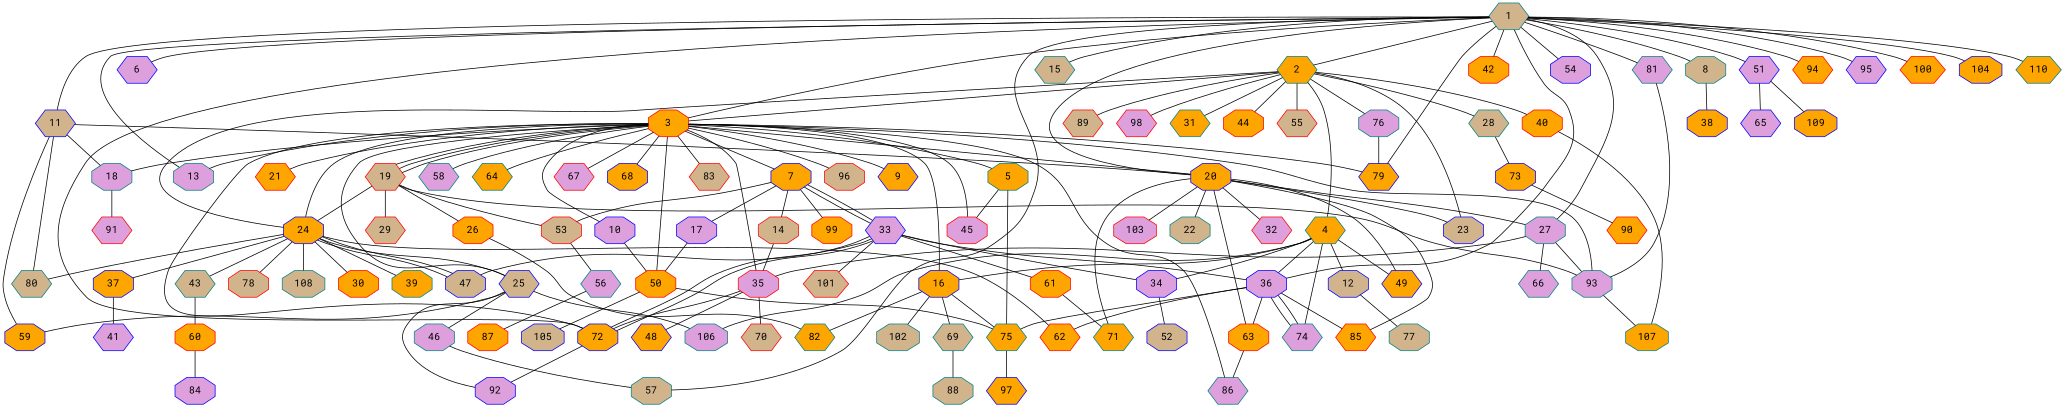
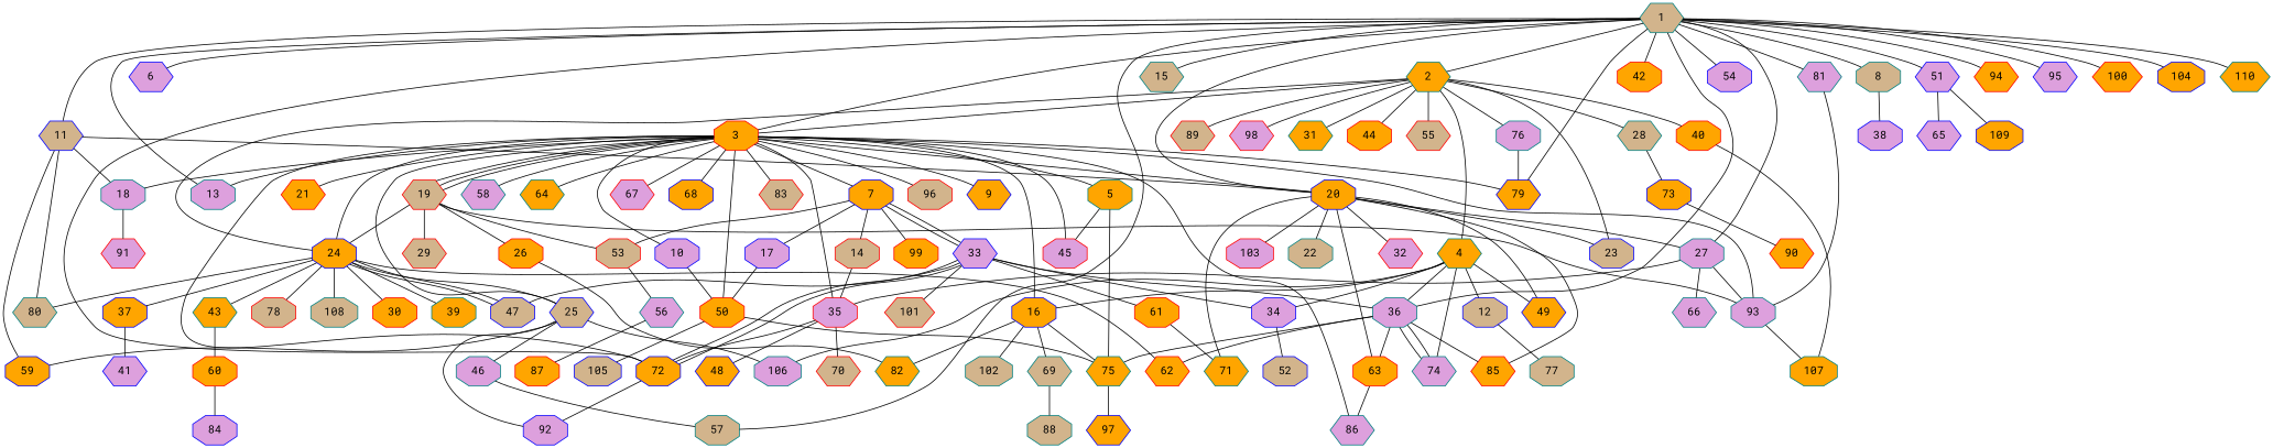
  graph {
    fontname="Roboto Mono"
    node [color=teal fillcolor=orange fontname="Roboto Mono" shape=octagon style=filled]
    edge [fontname="Roboto Mono"]
    1 [fillcolor=tan shape=hexagon]
    2 [shape=hexagon]
    3 [color=red]
    6 [color=blue fillcolor=plum shape=hexagon]
    8 [fillcolor=tan]
    11 [color=blue fillcolor=tan shape=hexagon]
    13 [fillcolor=plum]
    15 [fillcolor=tan shape=hexagon]
    20 [color=blue]
    27 [fillcolor=plum]
-   36 [color=blue fillcolor=plum]
+   36 [fillcolor=plum]
    42 [color=red]
    51 [color=blue fillcolor=plum shape=hexagon]
    54 [color=blue fillcolor=plum]
    57 [fillcolor=tan]
    72 [color=blue]
    79 [color=blue shape=hexagon]
    81 [fillcolor=plum shape=hexagon]
    94 [color=red shape=hexagon]
    95 [color=blue fillcolor=plum shape=hexagon]
    100 [color=red shape=hexagon]
    104 [color=blue]
    110 [shape=hexagon]
    4 [shape=hexagon]
    23 [color=blue fillcolor=tan]
    24 [color=blue]
    28 [fillcolor=tan shape=hexagon]
    31 [shape=hexagon]
    40 [color=red]
    44 [color=red]
    55 [color=red fillcolor=tan shape=hexagon]
    76 [fillcolor=plum]
    89 [color=red fillcolor=tan shape=hexagon]
    98 [color=red fillcolor=plum shape=hexagon]
    5
    7 [color=blue]
    9 [color=blue shape=hexagon]
    10 [color=blue fillcolor=plum]
    16 [color=blue]
    18 [fillcolor=plum]
    19 [color=red fillcolor=tan shape=hexagon]
    21 [color=red shape=hexagon]
    25 [color=blue fillcolor=tan shape=hexagon]
    35 [color=red fillcolor=plum]
    45 [color=red fillcolor=plum]
    50 [color=red]
    58 [fillcolor=plum shape=hexagon]
    64 [shape=hexagon]
    67 [color=red fillcolor=plum shape=hexagon]
    68 [color=blue]
    83 [color=red fillcolor=tan shape=hexagon]
    86 [fillcolor=plum shape=hexagon]
    93 [fillcolor=plum]
    96 [color=red fillcolor=tan]
-   38 [color=blue]
+   38 [color=blue fillcolor=plum]
    59 [color=blue]
    80 [fillcolor=tan shape=hexagon]
    49 [color=blue shape=hexagon]
    22 [fillcolor=tan]
    32 [color=red fillcolor=plum shape=hexagon]
    63 [color=red]
    71 [shape=hexagon]
    85 [color=red shape=hexagon]
    103 [color=red fillcolor=plum]
    66 [fillcolor=plum shape=hexagon]
    74 [fillcolor=plum shape=hexagon]
    75 [shape=hexagon]
    62 [color=red shape=hexagon]
    65 [color=blue fillcolor=plum shape=hexagon]
    109 [color=blue]
    92 [color=blue fillcolor=plum]
    12 [color=blue fillcolor=tan]
    34 [color=blue fillcolor=plum]
    106 [fillcolor=plum]
    30 [color=red]
    37 [color=blue]
    39
-   43 [fillcolor=tan shape=hexagon]
+   43 [shape=hexagon]
    47 [color=blue fillcolor=tan]
    78 [color=red fillcolor=tan]
    108 [fillcolor=tan]
    73 [color=blue]
    107
    14 [color=red fillcolor=tan]
    17 [color=blue fillcolor=plum]
    33 [color=blue fillcolor=plum shape=hexagon]
    53 [color=red fillcolor=tan]
    99 [color=red]
    69 [fillcolor=tan shape=hexagon]
    82 [shape=hexagon]
    102 [fillcolor=tan]
    91 [color=red fillcolor=plum shape=hexagon]
    26 [color=red]
    29 [color=red fillcolor=tan shape=hexagon]
    46 [fillcolor=plum]
    48 [color=blue shape=hexagon]
    70 [color=red fillcolor=tan shape=hexagon]
    105 [color=blue fillcolor=tan]
    77 [fillcolor=tan]
    52 [color=blue fillcolor=tan]
    97 [color=blue shape=hexagon]
    61 [color=red]
    101 [color=red fillcolor=tan shape=hexagon]
    56 [fillcolor=plum shape=hexagon]
    88 [fillcolor=tan]
    41 [color=blue fillcolor=plum shape=hexagon]
    60 [color=red]
    90 [color=red shape=hexagon]
    84 [color=blue fillcolor=plum]
    87 [color=red]
    1 -- 2
    1 -- 3
    1 -- 6
    1 -- 8
    1 -- 11
    1 -- 13
    1 -- 15
    1 -- 20
    1 -- 27
    1 -- 36
    1 -- 42
    1 -- 51
    1 -- 54
    1 -- 57
    1 -- 72
    1 -- 79
    1 -- 81
    1 -- 94
    1 -- 95
    1 -- 100
    1 -- 104
    1 -- 110
    2 -- 3
    2 -- 4
    2 -- 23
    2 -- 24
    2 -- 28
    2 -- 31
    2 -- 40
    2 -- 44
    2 -- 55
    2 -- 76
    2 -- 89
    2 -- 98
    3 -- 13
    3 -- 20
    3 -- 72
    3 -- 79
    3 -- 24
    3 -- 5
    3 -- 7
    3 -- 9
    3 -- 10
    3 -- 16
    3 -- 18
    3 -- 19
    3 -- 19
    3 -- 19
    3 -- 21
    3 -- 25
    3 -- 35
    3 -- 45
    3 -- 50
    3 -- 58
    3 -- 64
    3 -- 67
    3 -- 68
    3 -- 83
    3 -- 86
    3 -- 93
    3 -- 96
    8 -- 38
    11 -- 20
    11 -- 18
    11 -- 59
    11 -- 80
    20 -- 27
    20 -- 23
    20 -- 49
    20 -- 22
    20 -- 32
    20 -- 63
    20 -- 71
    20 -- 85
    20 -- 103
    27 -- 35
    27 -- 93
    27 -- 66
    36 -- 63
    36 -- 85
    36 -- 74
    36 -- 74
    36 -- 75
    36 -- 62
    51 -- 65
    51 -- 109
    72 -- 92
    81 -- 93
    4 -- 36
    4 -- 16
    4 -- 49
    4 -- 74
    4 -- 12
    4 -- 34
    4 -- 106
    24 -- 25
    24 -- 80
    24 -- 62
    24 -- 30
    24 -- 37
    24 -- 39
    24 -- 43
    24 -- 47
    24 -- 47
    24 -- 78
    24 -- 108
    28 -- 73
    40 -- 107
    76 -- 79
    5 -- 45
    5 -- 75
    7 -- 14
    7 -- 17
    7 -- 33
    7 -- 33
    7 -- 53
    7 -- 99
    10 -- 50
    16 -- 75
    16 -- 69
    16 -- 82
    16 -- 102
    18 -- 91
    19 -- 24
    19 -- 93
    19 -- 53
    19 -- 26
    19 -- 29
    25 -- 59
    25 -- 92
    25 -- 106
    25 -- 46
    35 -- 72
    35 -- 48
    35 -- 70
    50 -- 75
    50 -- 105
    93 -- 107
    63 -- 86
    75 -- 97
    12 -- 77
    34 -- 52
    37 -- 41
    43 -- 60
    73 -- 90
    14 -- 35
    17 -- 50
    33 -- 36
    33 -- 72
    33 -- 72
    33 -- 34
    33 -- 47
    33 -- 61
    33 -- 101
    53 -- 56
    69 -- 88
    26 -- 82
    46 -- 57
    61 -- 71
    56 -- 87
    60 -- 84
  }
